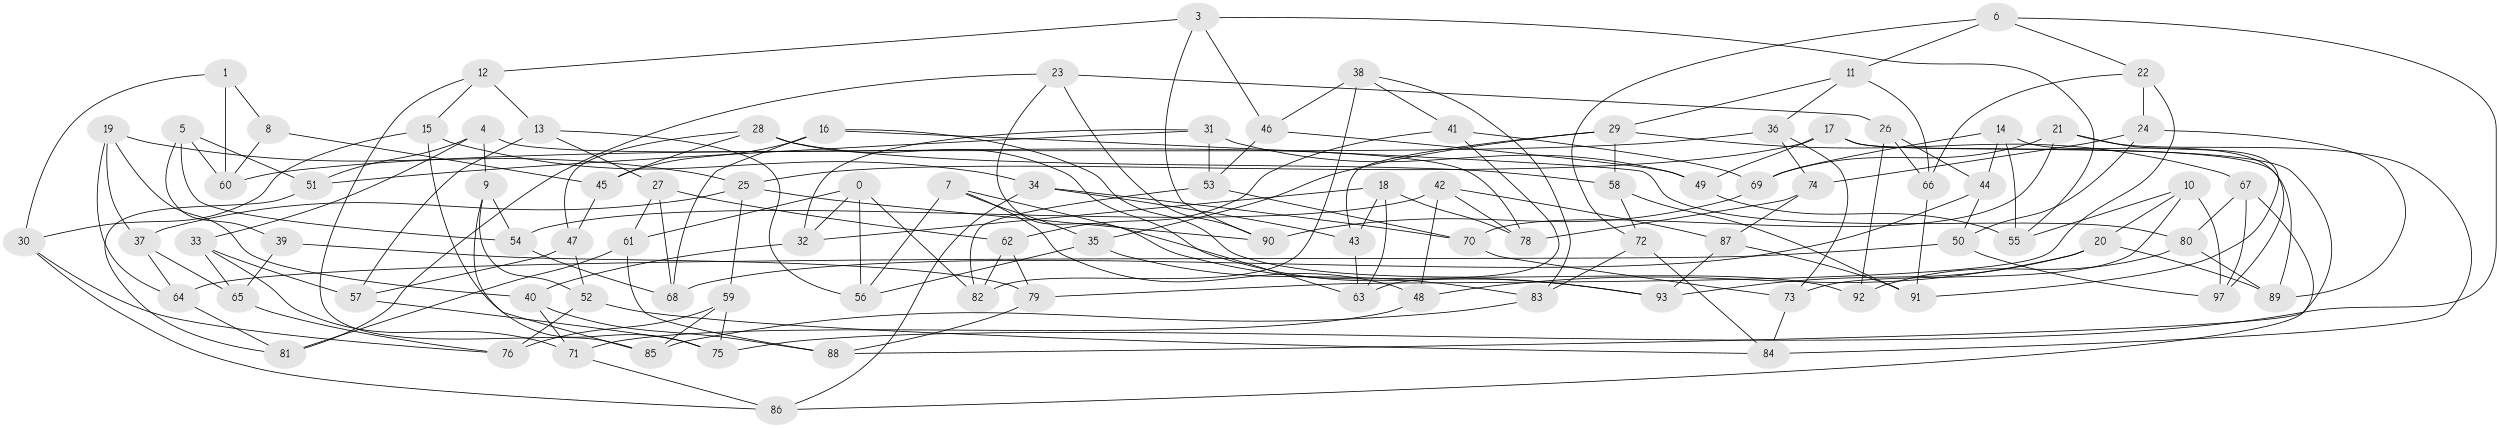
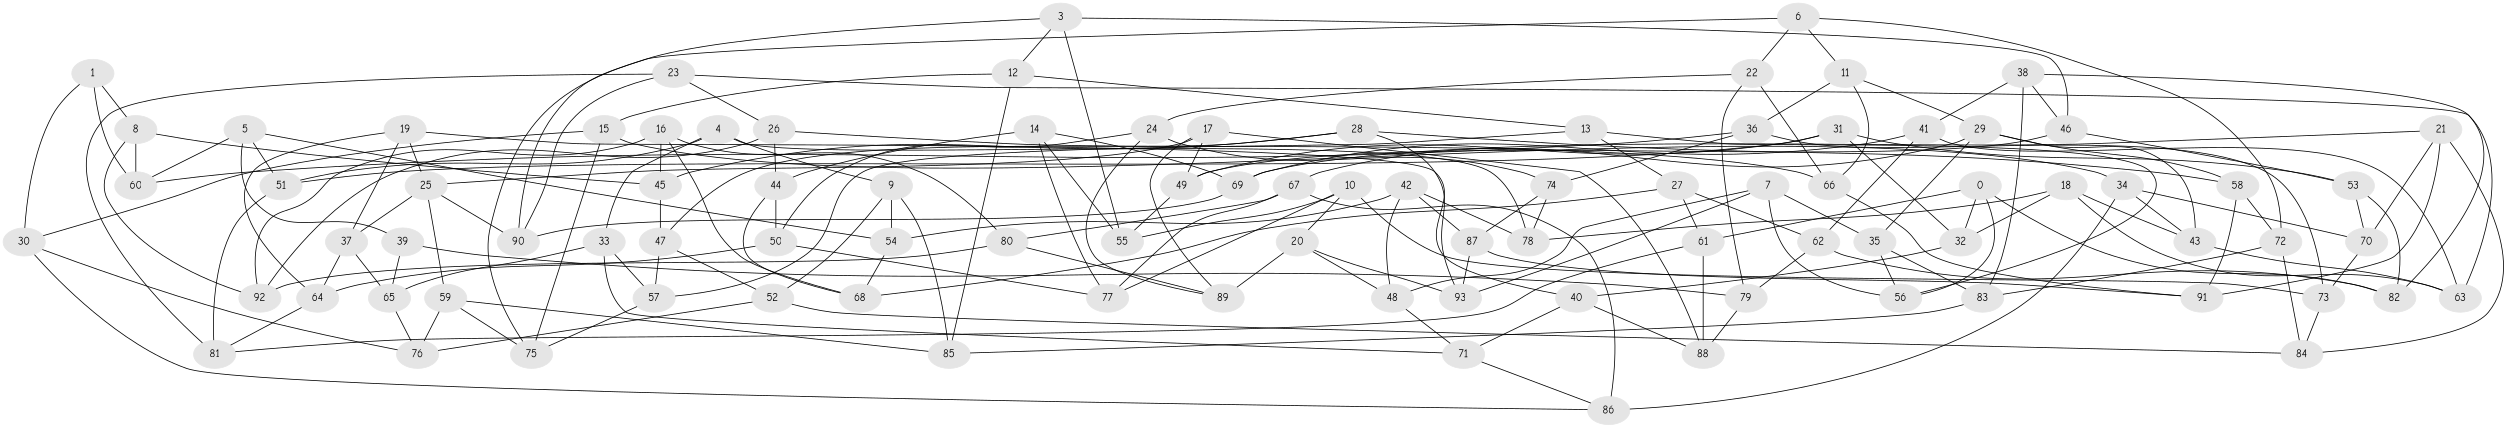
  graph {
    fontname="Comic Neue"
    node [color=gray90 fontname="Comic Neue" style=filled]
    edge [fontname="Comic Neue"]
    1
    8
    30
    60
    45
    92
    76
    86
    67
-   77 [label=97]
+   77
    80
    n12 [label=0]
    32
    56
    61
    82
    40
    88
    81
    3
    12
    46
    55
    90
    85
    13
    15
    49
    53
    4
    9
    33
    51
    78
    54
    52
    57
    65
    71
    5
    39
    79
    68
    6
    11
    22
    72
    75
    29
    36
    66
    24
    84
    83
    7
    35
    48
    93
    47
    10
    20
    73
    89
    43
    58
    74
    91
    27
    34
    62
    14
    44
    69
    50
    70
    16
    17
    25
    37
    59
    18
    63
    19
    64
    21
    23
    26
    87
    28
    31
    38
    41
    42
    1 -- 8
    1 -- 30
    1 -- 60
    8 -- 60
    8 -- 45
+   8 -- 92
    30 -- 76
    30 -- 86
    45 -- 47
    67 -- 86
    67 -- 77
    67 -- 80
    80 -- 92
    80 -- 89
    n12 -- 32
    n12 -- 56
    n12 -- 61
    n12 -- 82
    32 -- 40
    61 -- 88
    61 -- 81
    40 -- 88
    40 -- 71
    3 -- 12
    3 -- 46
    3 -- 55
    3 -- 90
    12 -- 85
    12 -- 13
    12 -- 15
    46 -- 49
    46 -- 53
    13 -- 56
    13 -- 57
    13 -- 27
    15 -- 30
    15 -- 75
    15 -- 34
    49 -- 55
    53 -- 82
    53 -- 70
    4 -- 9
    4 -- 33
    4 -- 51
    4 -- 78
    9 -- 85
    9 -- 54
    9 -- 52
    33 -- 57
    33 -- 65
    33 -- 71
    51 -- 81
    54 -- 68
    52 -- 76
    52 -- 84
    57 -- 75
    65 -- 76
    71 -- 86
    5 -- 60
    5 -- 51
    5 -- 54
    5 -- 39
    39 -- 65
    39 -- 79
    79 -- 88
    6 -- 11
    6 -- 22
    6 -- 72
    6 -- 75
    11 -- 29
    11 -- 36
    11 -- 66
    22 -- 79
    22 -- 66
    22 -- 24
    72 -- 84
    72 -- 83
    29 -- 67
    29 -- 35
    29 -- 43
    29 -- 58
    36 -- 60
    36 -- 73
    36 -- 74
    66 -- 91
    24 -- 89
    24 -- 74
    24 -- 50
    83 -- 85
    7 -- 56
    7 -- 35
    7 -- 48
    7 -- 93
    35 -- 56
    35 -- 83
    48 -- 71
    47 -- 52
    47 -- 57
    10 -- 77
    10 -- 55
    10 -- 20
    10 -- 73
    20 -- 48
    20 -- 93
    20 -- 89
    73 -- 84
    43 -- 63
    58 -- 72
    58 -- 91
    74 -- 78
    74 -- 87
    27 -- 61
    27 -- 68
    27 -- 62
    34 -- 86
    34 -- 43
    34 -- 70
    62 -- 82
    62 -- 79
    14 -- 77
    14 -- 55
    14 -- 44
    14 -- 69
    44 -- 68
    44 -- 50
    69 -- 90
    50 -- 77
    50 -- 64
    70 -- 73
    16 -- 45
    16 -- 92
    16 -- 80
    16 -- 68
    17 -- 88
    17 -- 49
    17 -- 89
    17 -- 25
    25 -- 90
    25 -- 37
    25 -- 59
    37 -- 65
    37 -- 64
    59 -- 76
    59 -- 85
    59 -- 75
    18 -- 32
    18 -- 78
    18 -- 43
    18 -- 63
    19 -- 40
    19 -- 25
    19 -- 37
    19 -- 64
    64 -- 81
    21 -- 84
    21 -- 91
    21 -- 69
    21 -- 70
    23 -- 81
    23 -- 90
    23 -- 63
    23 -- 26
    26 -- 92
    26 -- 66
    26 -- 44
    87 -- 93
    87 -- 91
    28 -- 45
    28 -- 93
    28 -- 47
    28 -- 58
    31 -- 32
    31 -- 49
    31 -- 53
    31 -- 51
    38 -- 82
    38 -- 46
    38 -- 83
    38 -- 41
    41 -- 62
    41 -- 69
    41 -- 63
    42 -- 78
    42 -- 54
    42 -- 48
    42 -- 87
  }
